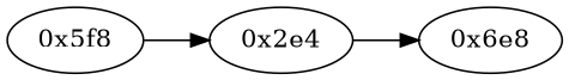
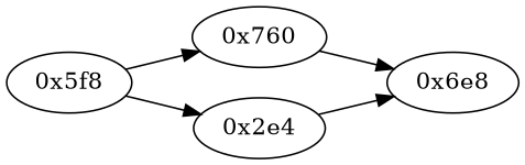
  strict digraph {
    "edge"="{}"
    file="/Users/mark/Documents/deobfus-2019-ccs/ALL-CFG/small-programs/1b-1-1-1-1-gt127-0-0-0/1528_recovered.dot"
    "graph"="{u'file': u'/Users/mark/Documents/deobfus-2019-ccs/ALL-CFG/small-programs/1b-1-1-1-1-gt127-0-0-0/1528_recovered.dot'}"
    "node"="{u'opcode': u''}"
    rankdir=LR
+   "0x760" [opcode="[u'ldr', u'mov', u'ldr', u'ldr', u'add', u'sub', u'sub', u'mul', u'mov', u'eor', u'and', u'ldr', u'mov', u'ldr', u'cmp', u'mov', u'teq', u'mov', u'mov', u'cmp', u'mov', u'mov', u'cmp', u'mov', u'b']"]
    n2 [label="0x6e8" opcode="[u'mov', u'sub', u'pop']"]
    n3 [label="0x2e4" opcode="[u'ldr', u'bl', u'mov', u'b']"]
    "0x5f8" [opcode="[u'push', u'add', u'sub', u'ldr', u'str', u'mvn', u'ldr', u'sub', u'mul', u'mov', u'eor', u'tst', u'ldr', u'mov', u'mov', u'strb', u'ldr', u'cmp', u'mov', u'strb', u'ldr', u'ldr', u'ldr', u'ldr', u'ldr', u'ldr', u'ldr', u'add', u'str', u'ldr', u'add', u'str', u'ldr', u'add', u'str', u'b']"]
+   "0x760" -> n2
    n3 -> n2
+   "0x5f8" -> "0x760"
    "0x5f8" -> n3
  }
